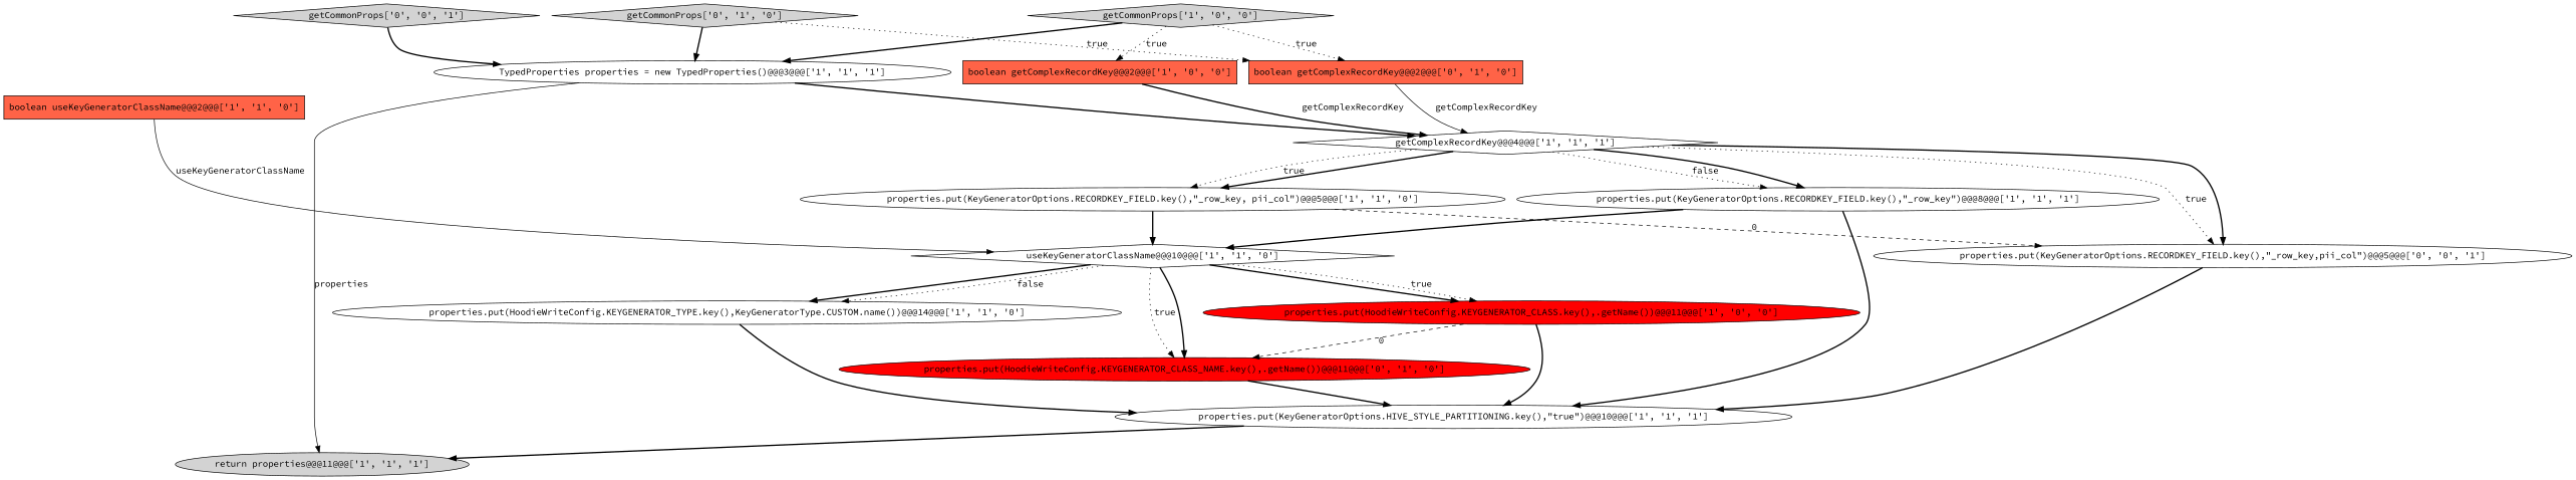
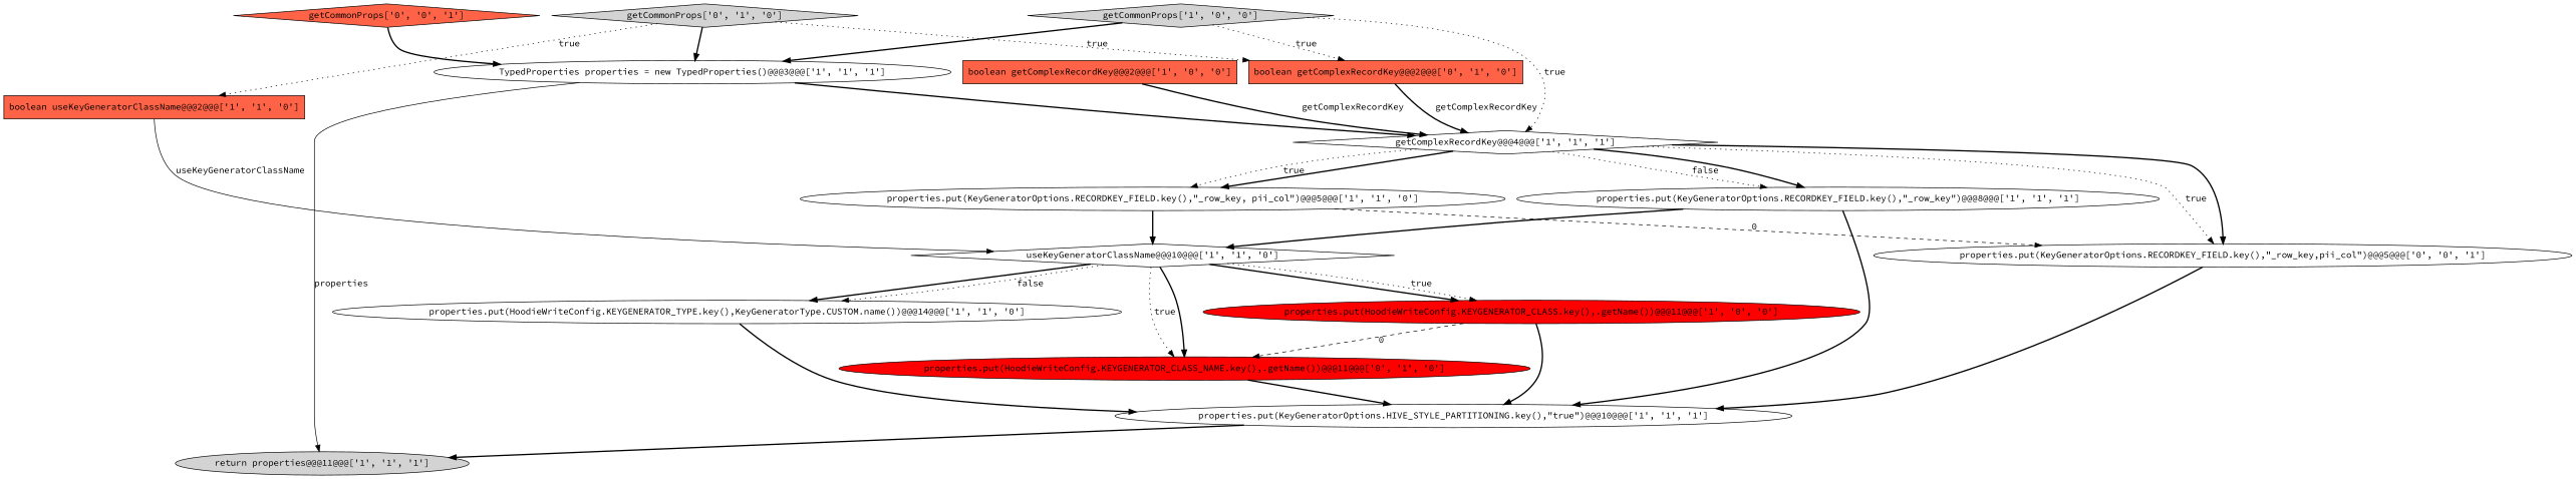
  digraph {
    fontname="Source Code Pro"
    node [fillcolor=white fontname="Source Code Pro" shape=ellipse style=filled]
    edge [fontname="Source Code Pro" style=bold]
    n1 [fillcolor=tomato label="boolean getComplexRecordKey@@@2@@@['0', '1', '0']" shape=box]
    n2 [label="getComplexRecordKey@@@4@@@['1', '1', '1']" shape=diamond]
    n3 [label="properties.put(KeyGeneratorOptions.RECORDKEY_FIELD.key(),\"_row_key, pii_col\")@@@5@@@['1', '1', '0']"]
    n4 [label="properties.put(KeyGeneratorOptions.RECORDKEY_FIELD.key(),\"_row_key,pii_col\")@@@5@@@['0', '0', '1']"]
    n5 [label="properties.put(KeyGeneratorOptions.RECORDKEY_FIELD.key(),\"_row_key\")@@@8@@@['1', '1', '1']"]
    n6 [fillcolor=red label="properties.put(HoodieWriteConfig.KEYGENERATOR_CLASS.key(),.getName())@@@11@@@['1', '0', '0']"]
    n7 [fillcolor=red label="properties.put(HoodieWriteConfig.KEYGENERATOR_CLASS_NAME.key(),.getName())@@@11@@@['0', '1', '0']"]
    n8 [label="properties.put(KeyGeneratorOptions.HIVE_STYLE_PARTITIONING.key(),\"true\")@@@10@@@['1', '1', '1']"]
    n9 [fillcolor=lightgray label="return properties@@@11@@@['1', '1', '1']"]
    n10 [label="useKeyGeneratorClassName@@@10@@@['1', '1', '0']" shape=diamond]
    n11 [label="properties.put(HoodieWriteConfig.KEYGENERATOR_TYPE.key(),KeyGeneratorType.CUSTOM.name())@@@14@@@['1', '1', '0']"]
-   n12 [fillcolor=lightgray label="getCommonProps['0', '0', '1']" shape=diamond]
+   n12 [fillcolor=tomato label="getCommonProps['0', '0', '1']" shape=diamond]
    n13 [label="TypedProperties properties = new TypedProperties()@@@3@@@['1', '1', '1']"]
    n14 [fillcolor=lightgray label="getCommonProps['0', '1', '0']" shape=diamond]
    n15 [fillcolor=tomato label="boolean useKeyGeneratorClassName@@@2@@@['1', '1', '0']" shape=box]
    n16 [fillcolor=tomato label="boolean getComplexRecordKey@@@2@@@['1', '0', '0']" shape=box]
    n17 [fillcolor=lightgray label="getCommonProps['1', '0', '0']" shape=diamond]
-   n1 -> n2 [label=getComplexRecordKey style=solid]
+   n1 -> n2 [label=getComplexRecordKey]
    n2 -> n3
    n2 -> n3 [label=true style=dotted]
    n2 -> n4
    n2 -> n4 [label=true style=dotted]
    n2 -> n5 [label=false style=dotted]
    n2 -> n5
    n3 -> n4 [label=0 style=dashed]
    n3 -> n10
    n4 -> n8
    n5 -> n8
    n5 -> n10
    n6 -> n7 [label=0 style=dashed]
    n6 -> n8
    n7 -> n8
    n8 -> n9
    n10 -> n6
    n10 -> n6 [label=true style=dotted]
    n10 -> n7 [label=true style=dotted]
    n10 -> n7
    n10 -> n11
    n10 -> n11 [label=false style=dotted]
    n11 -> n8
    n12 -> n13
    n13 -> n2
    n13 -> n9 [label=properties style=solid]
    n14 -> n1 [label=true style=dotted]
    n14 -> n13
+   n14 -> n15 [label=true style=dotted]
    n15 -> n10 [label=useKeyGeneratorClassName style=solid]
    n16 -> n2 [label=getComplexRecordKey]
    n17 -> n1 [label=true style=dotted]
    n17 -> n13
-   n17 -> n16 [label=true style=dotted]
+   n17 -> n2 [label=true style=dotted]
  }
